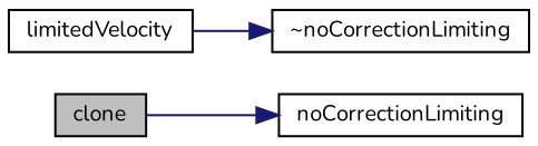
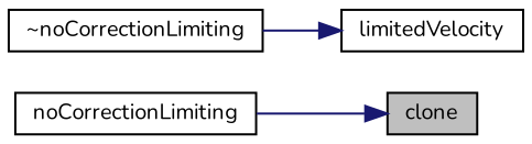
  digraph {
    fontname=Nunito
    rankdir=LR
    node [color=black fontname=Nunito fontsize=10 shape=record]
    edge [color=midnightblue fontname=Nunito fontsize=10 labelfontname=Helvetica labelfontsize=10 style=solid]
    n1 [fillcolor=grey75 fontcolor=black height=0.2 label=clone style=filled width=0.4]
    n2 [height=0.2 label=noCorrectionLimiting width=0.4]
    n3 [height=0.2 label=limitedVelocity width=0.4]
    n4 [height=0.2 label="~noCorrectionLimiting" width=0.4]
-   n1 -> n2
-   n3 -> n4
+   n2 -> n1
+   n4 -> n3
  }
